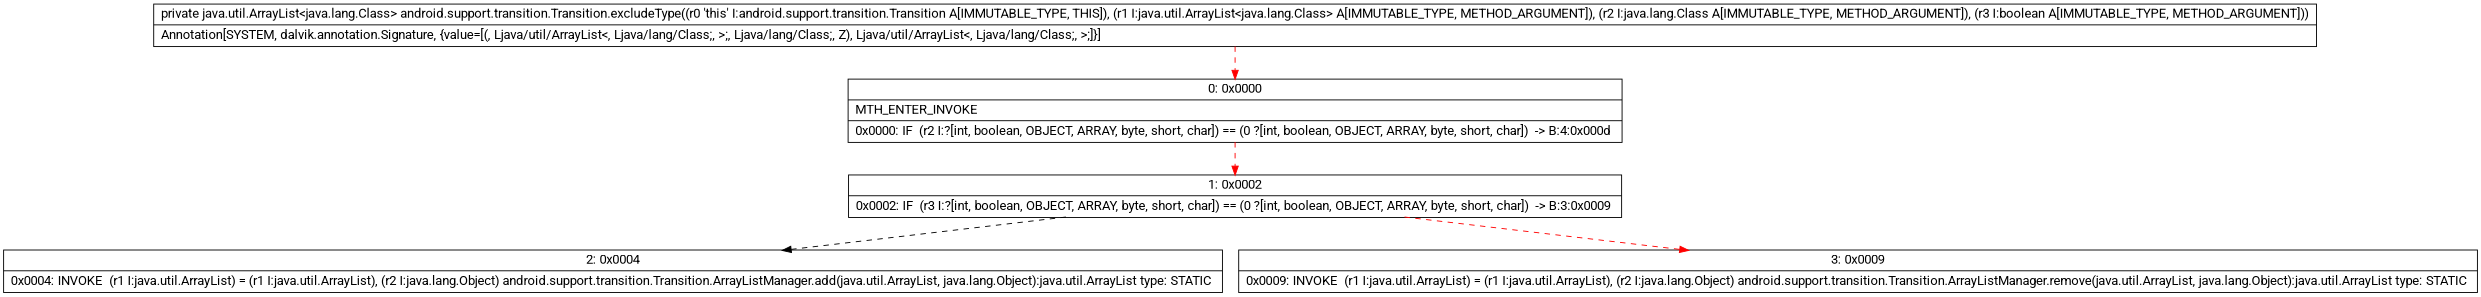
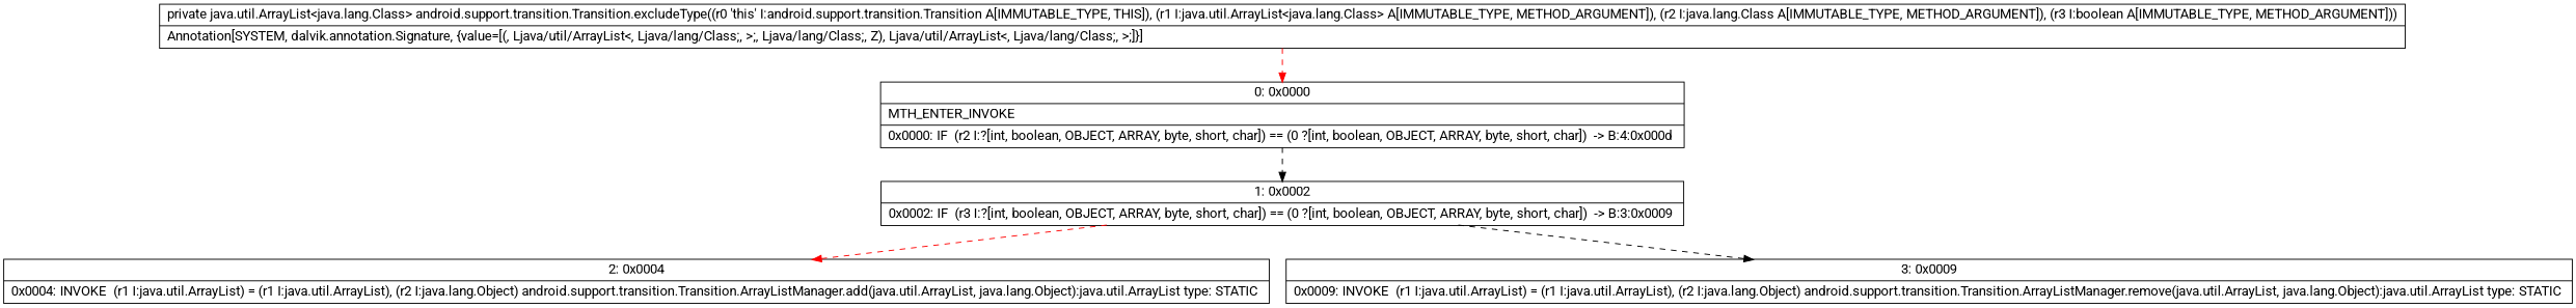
  digraph {
    fontname=Roboto
    node [fontname=Roboto shape=record]
    edge [color=red fontname=Roboto style=dashed]
    n1 [label="{0\:\ 0x0000|MTH_ENTER_INVOKE\l|0x0000: IF  (r2 I:?[int, boolean, OBJECT, ARRAY, byte, short, char]) == (0 ?[int, boolean, OBJECT, ARRAY, byte, short, char])  \-\> B:4:0x000d \l}"]
    n2 [label="{1\:\ 0x0002|0x0002: IF  (r3 I:?[int, boolean, OBJECT, ARRAY, byte, short, char]) == (0 ?[int, boolean, OBJECT, ARRAY, byte, short, char])  \-\> B:3:0x0009 \l}"]
    n3 [label="{2\:\ 0x0004|0x0004: INVOKE  (r1 I:java.util.ArrayList) = (r1 I:java.util.ArrayList), (r2 I:java.lang.Object) android.support.transition.Transition.ArrayListManager.add(java.util.ArrayList, java.lang.Object):java.util.ArrayList type: STATIC \l}"]
    n4 [label="{3\:\ 0x0009|0x0009: INVOKE  (r1 I:java.util.ArrayList) = (r1 I:java.util.ArrayList), (r2 I:java.lang.Object) android.support.transition.Transition.ArrayListManager.remove(java.util.ArrayList, java.lang.Object):java.util.ArrayList type: STATIC \l}"]
    n5 [label="{private java.util.ArrayList\<java.lang.Class\> android.support.transition.Transition.excludeType((r0 'this' I:android.support.transition.Transition A[IMMUTABLE_TYPE, THIS]), (r1 I:java.util.ArrayList\<java.lang.Class\> A[IMMUTABLE_TYPE, METHOD_ARGUMENT]), (r2 I:java.lang.Class A[IMMUTABLE_TYPE, METHOD_ARGUMENT]), (r3 I:boolean A[IMMUTABLE_TYPE, METHOD_ARGUMENT]))  | Annotation[SYSTEM, dalvik.annotation.Signature, \{value=[(, Ljava\/util\/ArrayList\<, Ljava\/lang\/Class;, \>;, Ljava\/lang\/Class;, Z), Ljava\/util\/ArrayList\<, Ljava\/lang\/Class;, \>;]\}]\l}"]
-   n1 -> n2
-   n2 -> n3 [color=black]
-   n2 -> n4
+   n1 -> n2 [color=black]
+   n2 -> n3
+   n2 -> n4 [color=black]
    n5 -> n1
  }
